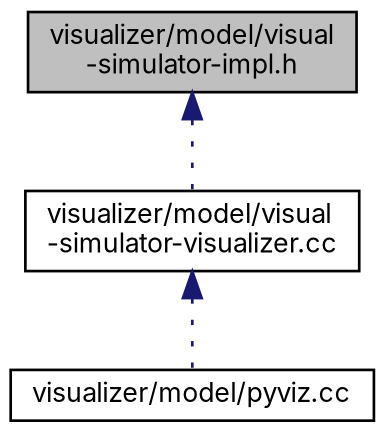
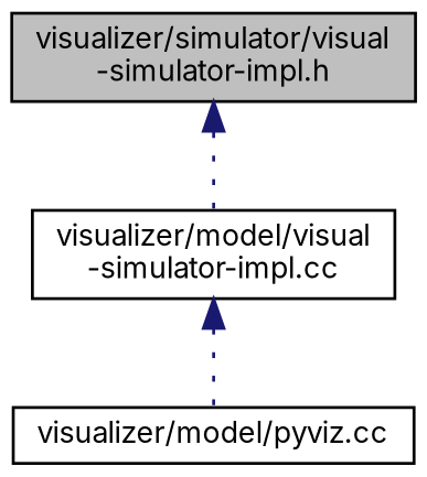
  digraph {
    fontname=Inter
    node [color=black fillcolor=white fontname=Inter fontsize=10 shape=record style=filled]
    edge [color=midnightblue dir=back fontname=Inter fontsize=10 labelfontname=Helvetica labelfontsize=10 style=dotted]
-   n1 [fillcolor=grey75 fontcolor=black height=0.2 label="visualizer/model/visual\l-simulator-impl.h" width=0.4]
-   n2 [height=0.2 label="visualizer/model/visual\l-simulator-visualizer.cc" width=0.4]
+   n1 [fillcolor=grey75 fontcolor=black height=0.2 label="visualizer/simulator/visual\l-simulator-impl.h" width=0.4]
+   n2 [height=0.2 label="visualizer/model/visual\l-simulator-impl.cc" width=0.4]
    n3 [height=0.2 label="visualizer/model/pyviz.cc" width=0.4]
    n1 -> n2
    n2 -> n3
  }
